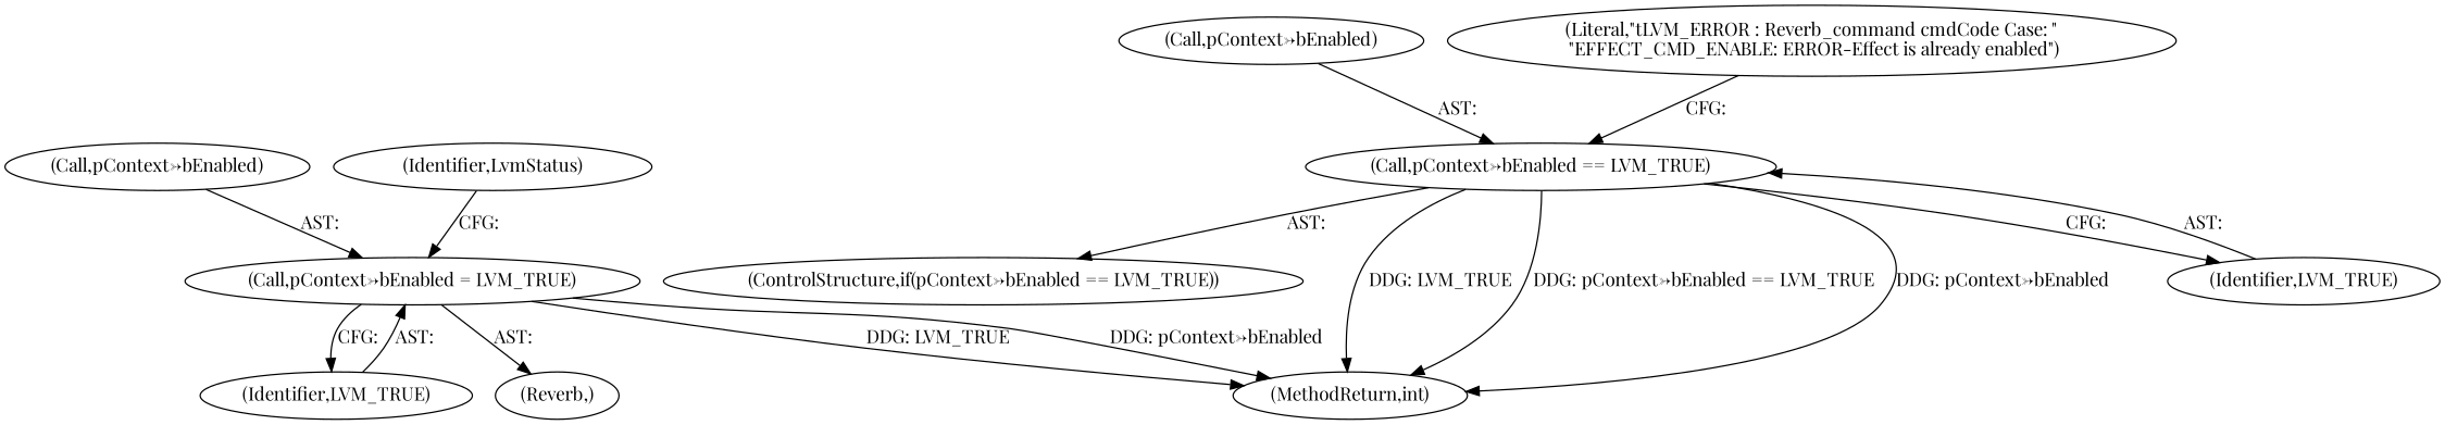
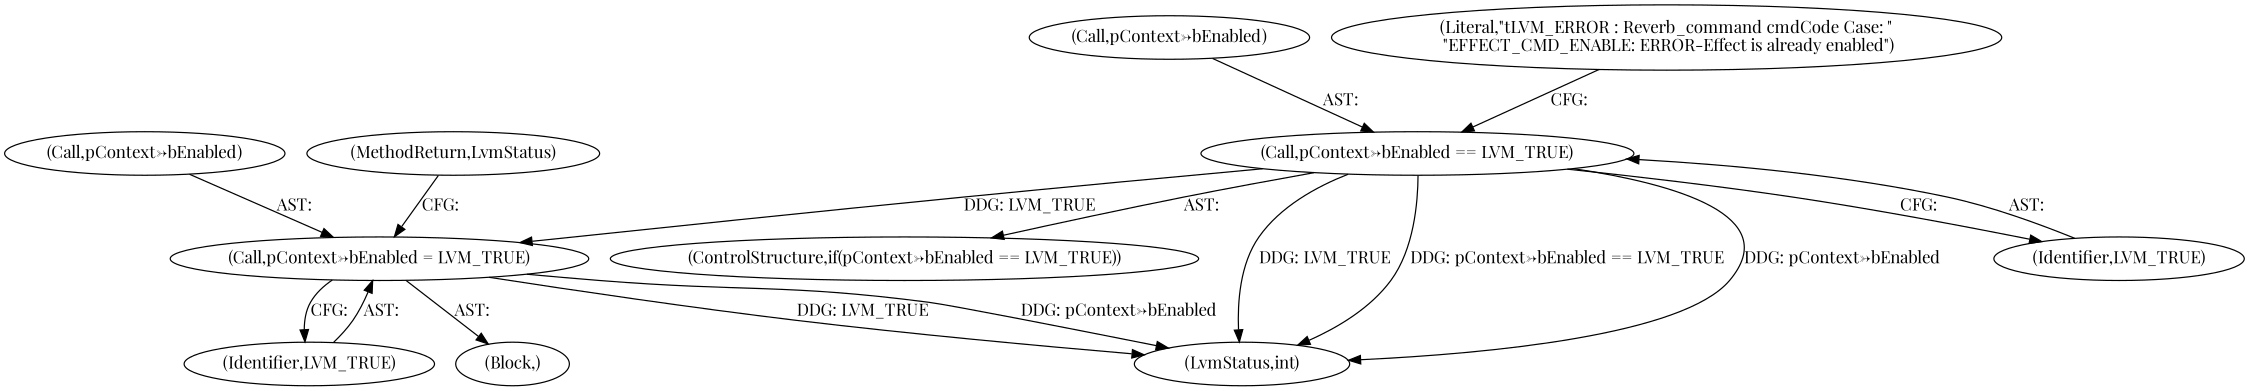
  digraph {
    fontname="Playfair Display"
    node [fontname="Playfair Display"]
    edge [fontname="Playfair Display"]
    n1 [label="(Call,pContext->bEnabled == LVM_TRUE)"]
    n2 [label="(Call,pContext->bEnabled = LVM_TRUE)"]
    n3 [label="(ControlStructure,if(pContext->bEnabled == LVM_TRUE))"]
-   n4 [label="(MethodReturn,int)"]
+   n4 [label="(LvmStatus,int)"]
    n5 [label="(Identifier,LVM_TRUE)"]
    n6 [label="(Identifier,LVM_TRUE)"]
-   n7 [label="(Reverb,)"]
+   n7 [label="(Block,)"]
    n8 [label="(Call,pContext->bEnabled)"]
    n9 [label="(Call,pContext->bEnabled)"]
    n10 [label="(Literal,\"\tLVM_ERROR : Reverb_command cmdCode Case: \"\n \"EFFECT_CMD_ENABLE: ERROR-Effect is already enabled\")"]
-   n11 [label="(Identifier,LvmStatus)"]
+   n11 [label="(MethodReturn,LvmStatus)"]
+   n1 -> n2 [label="DDG: LVM_TRUE"]
    n1 -> n3 [label="AST: "]
    n1 -> n4 [label="DDG: LVM_TRUE"]
    n1 -> n4 [label="DDG: pContext->bEnabled == LVM_TRUE"]
    n1 -> n4 [label="DDG: pContext->bEnabled"]
    n1 -> n5 [label="CFG: "]
    n2 -> n4 [label="DDG: LVM_TRUE"]
    n2 -> n4 [label="DDG: pContext->bEnabled"]
    n2 -> n6 [label="CFG: "]
    n2 -> n7 [label="AST: "]
    n5 -> n1 [label="AST: "]
    n6 -> n2 [label="AST: "]
    n8 -> n2 [label="AST: "]
    n9 -> n1 [label="AST: "]
    n10 -> n1 [label="CFG: "]
    n11 -> n2 [label="CFG: "]
  }
